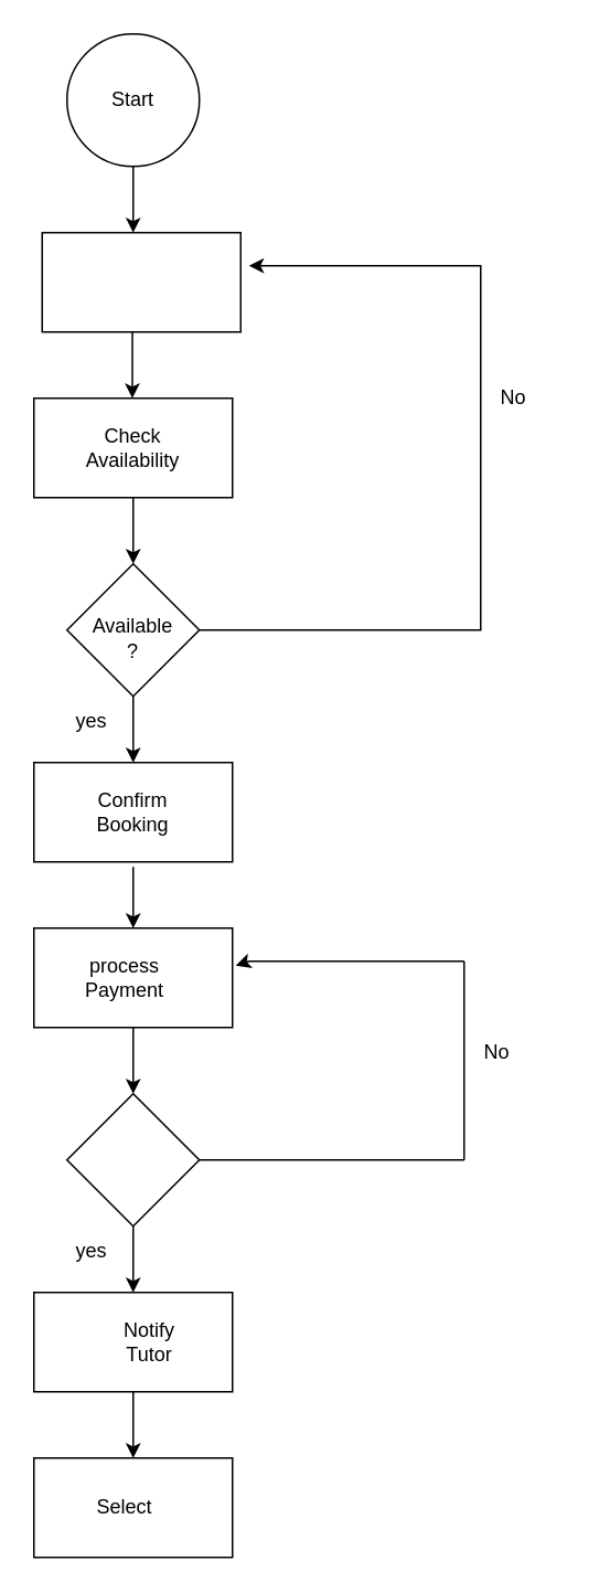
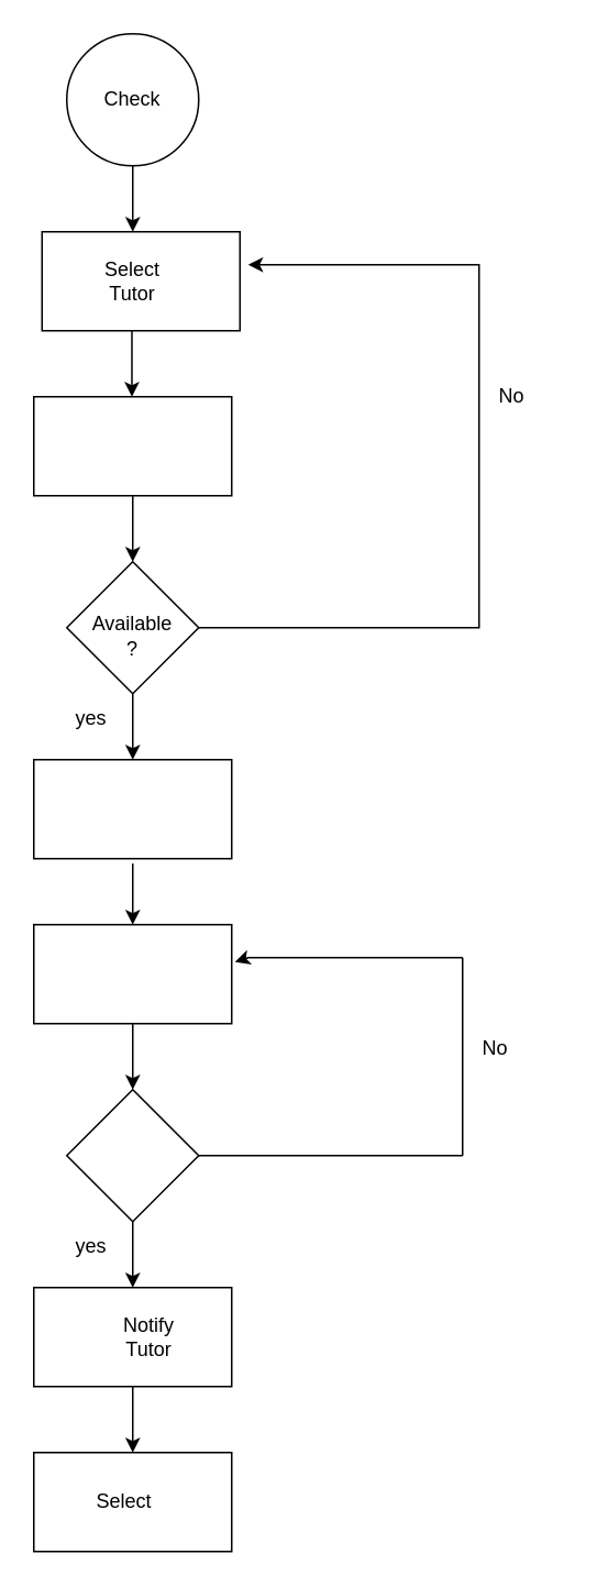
  <mxCell id="0" value="" />
  <mxCell id="1" parent="0" />
  <mxCell id="2" value="" style="ellipse;whiteSpace=wrap;html=1;labelBackgroundColor=none;" vertex="1" parent="1"><mxGeometry x="40" y="20" width="80" height="80" as="geometry" /></mxCell>
  <mxCell id="3" value="" style="whiteSpace=wrap;html=1;labelBackgroundColor=none;" vertex="1" parent="1"><mxGeometry x="25" y="140" width="120" height="60" as="geometry" /></mxCell>
  <mxCell id="4" value="" style="rounded=0;whiteSpace=wrap;html=1;labelBackgroundColor=none;" vertex="1" parent="1"><mxGeometry x="20" y="240" width="120" height="60" as="geometry" /></mxCell>
  <mxCell id="5" value="" style="rhombus;whiteSpace=wrap;html=1;labelBackgroundColor=none;" vertex="1" parent="1"><mxGeometry x="40" y="340" width="80" height="80" as="geometry" /></mxCell>
  <mxCell id="6" value="" style="endArrow=classic;html=1;rounded=0;exitX=0.5;exitY=1;exitDx=0;exitDy=0;labelBackgroundColor=none;fontColor=default;" edge="1" parent="1" source="2"><mxGeometry width="50" height="50" relative="1" as="geometry"><mxPoint x="70" y="560" as="sourcePoint" /><mxPoint x="80" y="140" as="targetPoint" /></mxGeometry></mxCell>
  <mxCell id="7" value="" style="rounded=0;whiteSpace=wrap;html=1;labelBackgroundColor=none;" vertex="1" parent="1"><mxGeometry x="20" y="460" width="120" height="60" as="geometry" /></mxCell>
  <mxCell id="8" value="" style="endArrow=classic;html=1;rounded=0;" edge="1" parent="1"><mxGeometry width="50" height="50" relative="1" as="geometry"><mxPoint x="120" y="380" as="sourcePoint" /><mxPoint x="150" y="160" as="targetPoint" /><Array as="points"><mxPoint x="290" y="380" /><mxPoint x="290" y="270" /><mxPoint x="290" y="160" /></Array></mxGeometry></mxCell>
  <mxCell id="9" value="" style="endArrow=classic;html=1;rounded=0;exitX=0.5;exitY=1;exitDx=0;exitDy=0;" edge="1" parent="1"><mxGeometry width="50" height="50" relative="1" as="geometry"><mxPoint x="79.5" y="200" as="sourcePoint" /><mxPoint x="79.5" y="240" as="targetPoint" /></mxGeometry></mxCell>
  <mxCell id="10" value="" style="endArrow=classic;html=1;rounded=0;" edge="1" parent="1"><mxGeometry width="50" height="50" relative="1" as="geometry"><mxPoint x="80" y="523" as="sourcePoint" /><mxPoint x="80" y="560" as="targetPoint" /></mxGeometry></mxCell>
  <mxCell id="11" value="" style="rounded=0;whiteSpace=wrap;html=1;" vertex="1" parent="1"><mxGeometry x="20" y="560" width="120" height="60" as="geometry" /></mxCell>
  <mxCell id="12" value="" style="endArrow=classic;html=1;rounded=0;exitX=0.5;exitY=1;exitDx=0;exitDy=0;" edge="1" parent="1" source="11"><mxGeometry width="50" height="50" relative="1" as="geometry"><mxPoint x="70" y="1020" as="sourcePoint" /><mxPoint x="80" y="660" as="targetPoint" /></mxGeometry></mxCell>
  <mxCell id="13" value="" style="endArrow=classic;html=1;rounded=0;exitX=0.5;exitY=1;exitDx=0;exitDy=0;" edge="1" parent="1" source="26"><mxGeometry width="50" height="50" relative="1" as="geometry"><mxPoint x="80" y="1080" as="sourcePoint" /><mxPoint x="80" y="780" as="targetPoint" /></mxGeometry></mxCell>
  <mxCell id="14" value="" style="rounded=0;whiteSpace=wrap;html=1;" vertex="1" parent="1"><mxGeometry x="20" y="780" width="120" height="60" as="geometry" /></mxCell>
  <mxCell id="15" value="" style="endArrow=classic;html=1;rounded=0;exitX=0.5;exitY=1;exitDx=0;exitDy=0;" edge="1" parent="1" source="14"><mxGeometry width="50" height="50" relative="1" as="geometry"><mxPoint x="310" y="970" as="sourcePoint" /><mxPoint x="80" y="880" as="targetPoint" /></mxGeometry></mxCell>
  <mxCell id="16" value="" style="rounded=0;whiteSpace=wrap;html=1;" vertex="1" parent="1"><mxGeometry x="20" y="880" width="120" height="60" as="geometry" /></mxCell>
- <mxCell id="17" value="Start" style="text;strokeColor=none;align=center;fillColor=none;html=1;verticalAlign=middle;whiteSpace=wrap;rounded=0;" vertex="1" parent="1"><mxGeometry x="50" y="45" width="60" height="30" as="geometry" /></mxCell>
- <mxCell id="19" value="Check Availability" style="text;strokeColor=none;align=center;fillColor=none;html=1;verticalAlign=middle;whiteSpace=wrap;rounded=0;" vertex="1" parent="1"><mxGeometry x="50" y="255" width="60" height="30" as="geometry" /></mxCell>
+ <mxCell id="17" value="Check" style="text;strokeColor=none;align=center;fillColor=none;html=1;verticalAlign=middle;whiteSpace=wrap;rounded=0;" vertex="1" parent="1"><mxGeometry x="50" y="45" width="60" height="30" as="geometry" /></mxCell>
+ <mxCell id="18" value="Select Tutor" style="text;strokeColor=none;align=center;fillColor=none;html=1;verticalAlign=middle;whiteSpace=wrap;rounded=0;" vertex="1" parent="1"><mxGeometry x="50" y="155" width="60" height="30" as="geometry" /></mxCell>
  <mxCell id="20" value="Available ?" style="text;strokeColor=none;align=center;fillColor=none;html=1;verticalAlign=middle;whiteSpace=wrap;rounded=0;" vertex="1" parent="1"><mxGeometry x="50" y="370" width="60" height="30" as="geometry" /></mxCell>
  <mxCell id="21" value="" style="endArrow=classic;html=1;rounded=0;exitX=0.5;exitY=1;exitDx=0;exitDy=0;" edge="1" parent="1" source="5"><mxGeometry width="50" height="50" relative="1" as="geometry"><mxPoint x="200" y="750" as="sourcePoint" /><mxPoint x="80" y="460" as="targetPoint" /></mxGeometry></mxCell>
- <mxCell id="22" value="Confirm Booking" style="text;strokeColor=none;align=center;fillColor=none;html=1;verticalAlign=middle;whiteSpace=wrap;rounded=0;" vertex="1" parent="1"><mxGeometry x="50" y="475" width="60" height="30" as="geometry" /></mxCell>
  <mxCell id="23" value="yes" style="text;strokeColor=none;align=center;fillColor=none;html=1;verticalAlign=middle;whiteSpace=wrap;rounded=0;" vertex="1" parent="1"><mxGeometry x="25" y="420" width="60" height="30" as="geometry" /></mxCell>
  <mxCell id="24" value="No" style="text;strokeColor=none;align=center;fillColor=none;html=1;verticalAlign=middle;whiteSpace=wrap;rounded=0;" vertex="1" parent="1"><mxGeometry x="280" y="225" width="60" height="30" as="geometry" /></mxCell>
- <mxCell id="25" value="process Payment" style="text;strokeColor=none;align=center;fillColor=none;html=1;verticalAlign=middle;whiteSpace=wrap;rounded=0;" vertex="1" parent="1"><mxGeometry x="45" y="575" width="60" height="30" as="geometry" /></mxCell>
  <mxCell id="26" value="" style="rhombus;whiteSpace=wrap;html=1;" vertex="1" parent="1"><mxGeometry x="40" y="660" width="80" height="80" as="geometry" /></mxCell>
  <mxCell id="27" value="Notify Tutor" style="text;strokeColor=none;align=center;fillColor=none;html=1;verticalAlign=middle;whiteSpace=wrap;rounded=0;" vertex="1" parent="1"><mxGeometry x="60" y="795" width="60" height="30" as="geometry" /></mxCell>
  <mxCell id="28" value="Select" style="text;strokeColor=none;align=center;fillColor=none;html=1;verticalAlign=middle;whiteSpace=wrap;rounded=0;" vertex="1" parent="1"><mxGeometry x="45" y="895" width="60" height="30" as="geometry" /></mxCell>
  <mxCell id="29" value="" style="endArrow=classic;html=1;rounded=0;exitX=0.5;exitY=1;exitDx=0;exitDy=0;entryX=0.5;entryY=0;entryDx=0;entryDy=0;" edge="1" parent="1" source="4" target="5"><mxGeometry width="50" height="50" relative="1" as="geometry"><mxPoint x="-60" y="380" as="sourcePoint" /><mxPoint x="-10" y="330" as="targetPoint" /></mxGeometry></mxCell>
  <mxCell id="30" value="yes" style="text;strokeColor=none;align=center;fillColor=none;html=1;verticalAlign=middle;whiteSpace=wrap;rounded=0;" vertex="1" parent="1"><mxGeometry x="25" y="740" width="60" height="30" as="geometry" /></mxCell>
  <mxCell id="31" value="" style="endArrow=none;html=1;rounded=0;exitX=1;exitY=0.5;exitDx=0;exitDy=0;" edge="1" parent="1" source="26"><mxGeometry width="50" height="50" relative="1" as="geometry"><mxPoint x="190" y="735" as="sourcePoint" /><mxPoint x="280" y="700" as="targetPoint" /></mxGeometry></mxCell>
  <mxCell id="32" value="" style="endArrow=none;html=1;rounded=0;" edge="1" parent="1"><mxGeometry width="50" height="50" relative="1" as="geometry"><mxPoint x="280" y="700" as="sourcePoint" /><mxPoint x="280" y="580" as="targetPoint" /></mxGeometry></mxCell>
  <mxCell id="33" value="" style="endArrow=classic;html=1;rounded=0;entryX=1.017;entryY=0.377;entryDx=0;entryDy=0;entryPerimeter=0;" edge="1" parent="1" target="11"><mxGeometry width="50" height="50" relative="1" as="geometry"><mxPoint x="280" y="580" as="sourcePoint" /><mxPoint x="330" y="530" as="targetPoint" /><Array as="points"><mxPoint x="150" y="580" /></Array></mxGeometry></mxCell>
  <mxCell id="34" value="No" style="text;strokeColor=none;align=center;fillColor=none;html=1;verticalAlign=middle;whiteSpace=wrap;rounded=0;" vertex="1" parent="1"><mxGeometry x="270" y="620" width="60" height="30" as="geometry" /></mxCell>
